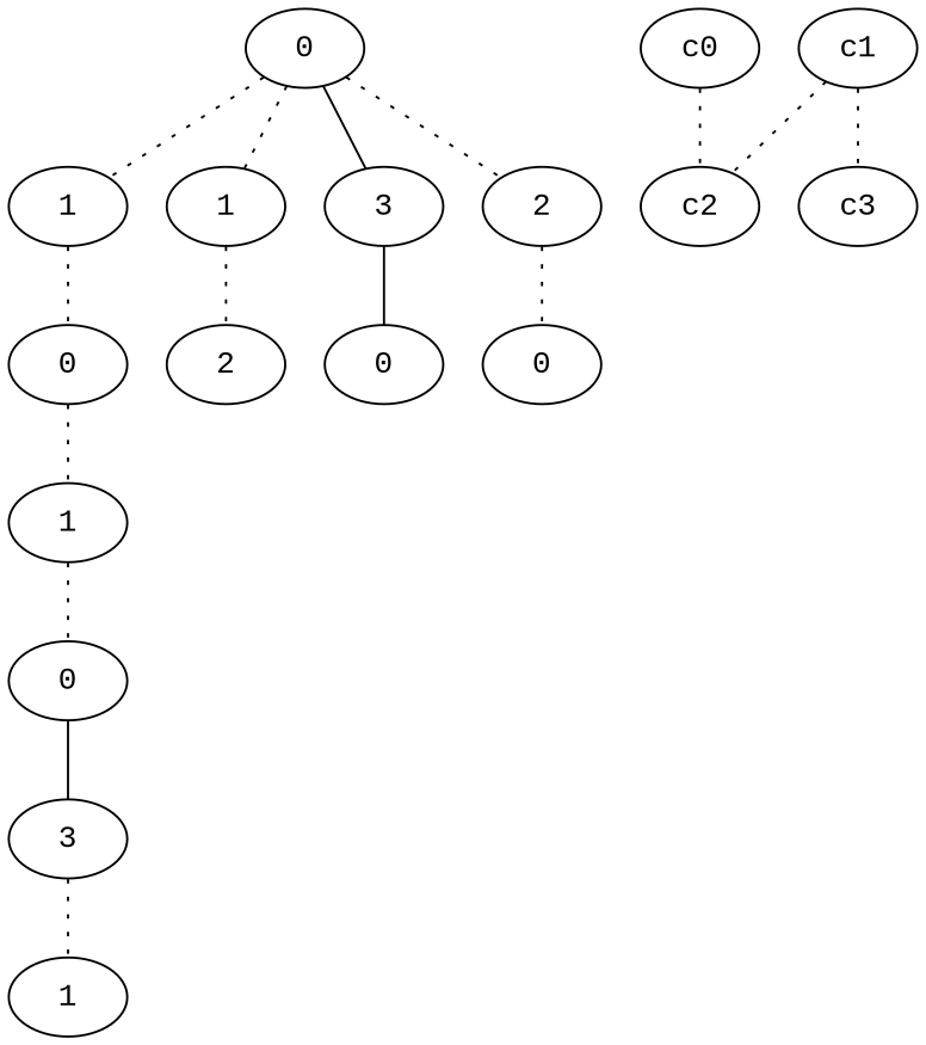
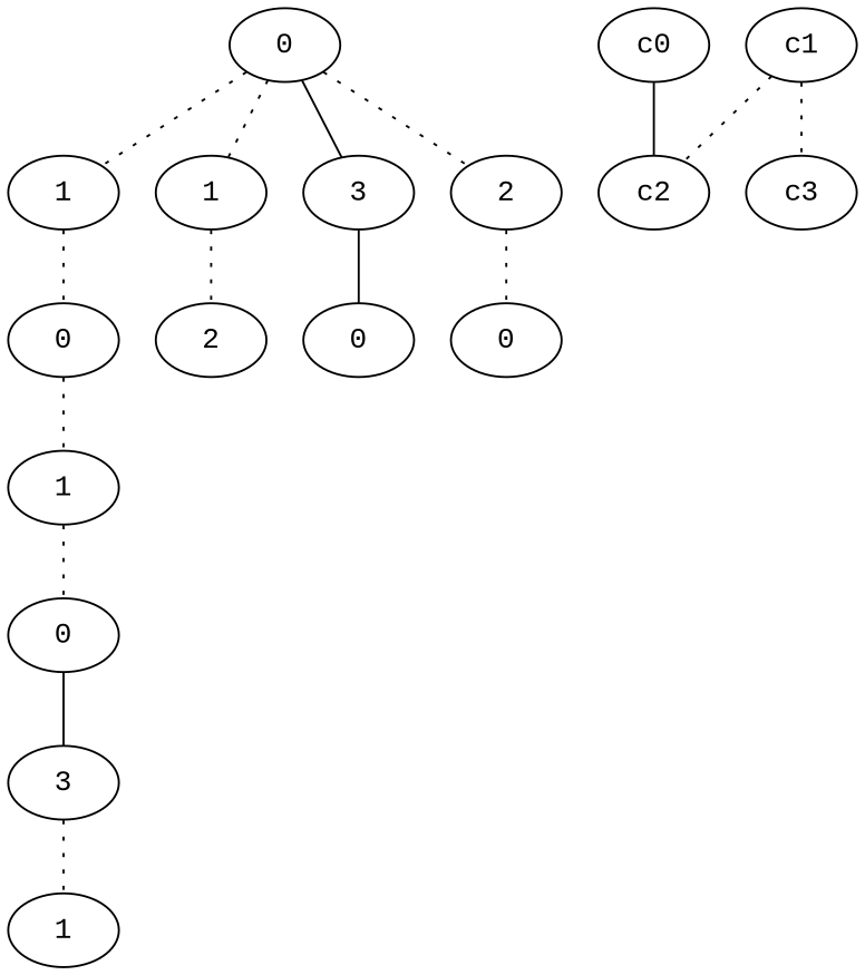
  graph {
    fontname="Liberation Mono"
    node [fontname="Liberation Mono"]
    edge [fontname="Liberation Mono" style=dotted]
    n1 [label=0]
    n2 [label=1]
    n3 [label=1]
    n4 [label=3]
    n5 [label=2]
    n6 [label=0]
    n7 [label=2]
    n8 [label=0]
    n9 [label=0]
    n10 [label=1]
    n11 [label=0]
    n12 [label=3]
    n13 [label=1]
    c0
    c2
    c1
    c3
    n1 -- n2
    n1 -- n3
    n1 -- n4 [style=""]
    n1 -- n5
    n2 -- n6
    n3 -- n7
    n4 -- n8 [style=""]
    n5 -- n9
    n6 -- n10
    n10 -- n11
    n11 -- n12 [style=""]
    n12 -- n13
-   c0 -- c2
+   c0 -- c2 [style=solid]
    c1 -- c2
    c1 -- c3
  }
